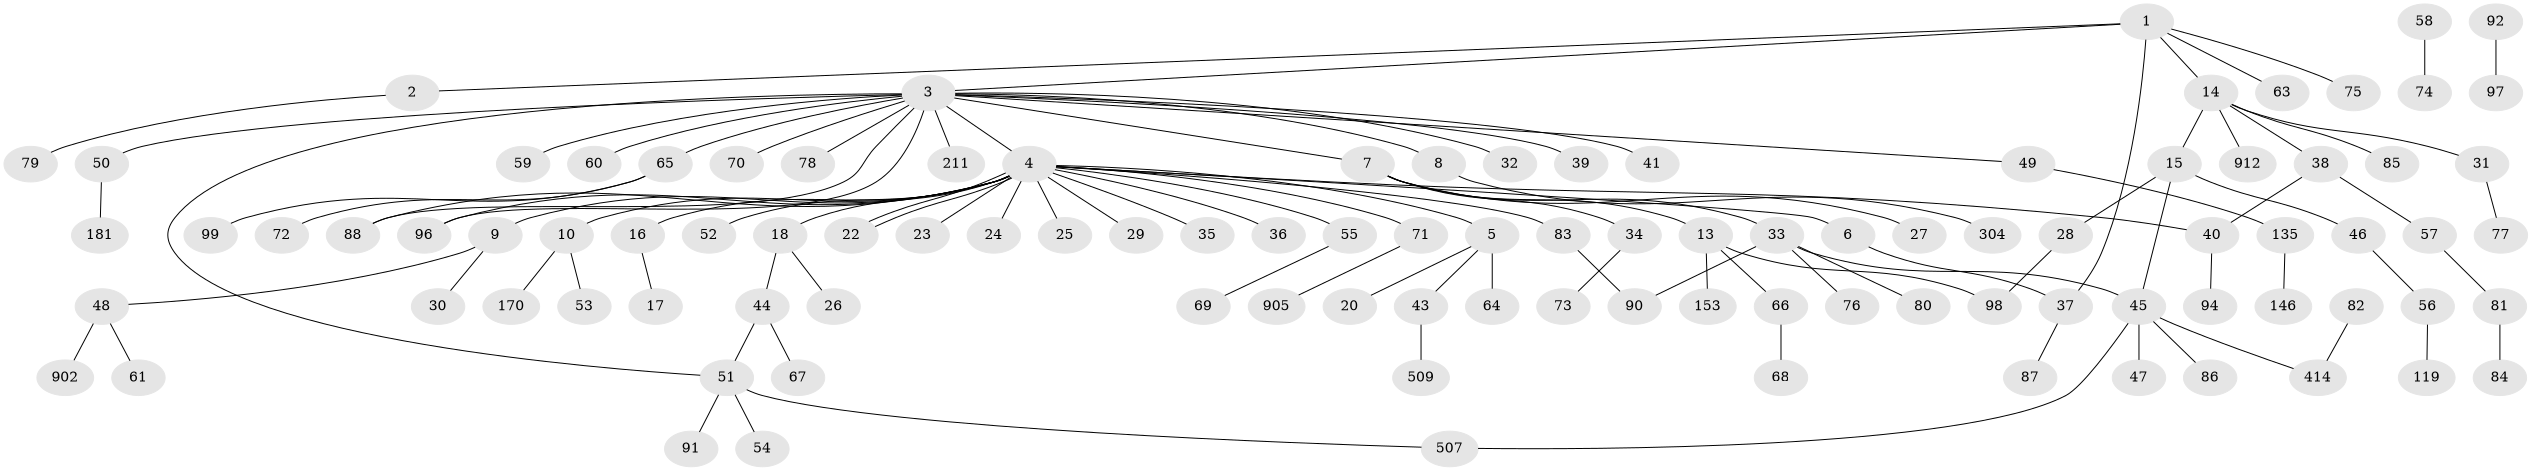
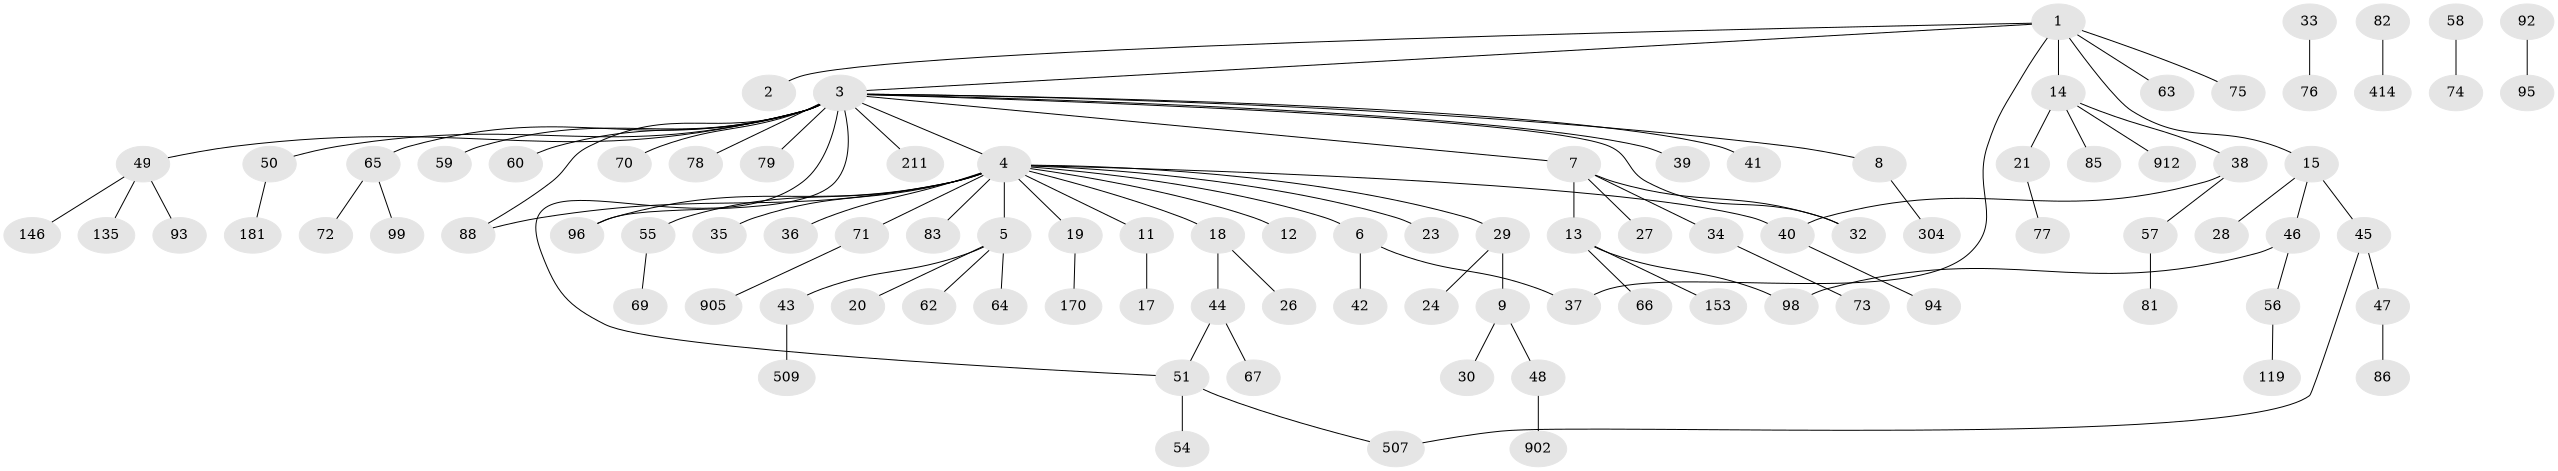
  graph {
    node [color=gray90 style=filled]
    1
    2
    3
    14
    15
    37
    63
    75
    4
    7
    8
    32
    39
    41
    49
    50
    51
    59
    60
    65
    70
    78
    79
    88
    96
    n26 [label=211]
    38
-   21 [label=31]
+   21
    85
    n30 [label=912]
    28
    45
    46
-   87
    5
    6
    9
-   10
-   11 [label=16]
-   12 [label=52]
+   10 [label=19]
+   11
+   12
    18
-   22
    23
    24
-   25
    29
    35
    36
    55
    71
    83
    40
    13
    27
    33
    34
    n57 [label=304]
+   93
    n59 [label=146]
    n60 [label=135]
    n61 [label=181]
    n62 [label=507]
    54
-   91
    99
    72
    20
    43
+   62
    64
+   42
    30
    48
-   53
    n75 [label=170]
    17
    26
    44
    57
    69
    n81 [label=905]
-   90
    n83 [label=509]
    66
    98
    n86 [label=153]
    76
-   80
    73
-   61
    n91 [label=902]
-   68
    77
    47
    n95 [label=414]
    56
    67
    94
    81
    82
    86
    n102 [label=119]
    58
    74
-   84
    92
-   97
+   97 [label=95]
    1 -- 2
    1 -- 3
    1 -- 14
-   14 -- 15
+   1 -- 15
    1 -- 37
    1 -- 63
    1 -- 75
    3 -- 4
    3 -- 7
    3 -- 8
    3 -- 32
    3 -- 39
    3 -- 41
    3 -- 49
    3 -- 50
    3 -- 51
    3 -- 59
    3 -- 60
    3 -- 65
    3 -- 70
    3 -- 78
-   2 -- 79
+   3 -- 79
    3 -- 88
    3 -- 96
    3 -- n26
    14 -- 38
    14 -- 21
    14 -- 85
    14 -- n30
    15 -- 28
    15 -- 45
    15 -- 46
-   37 -- 87
    4 -- 88
    4 -- 96
    4 -- 5
    4 -- 6
-   4 -- 9
+   29 -- 9
    4 -- 10
    4 -- 11
    4 -- 12
    4 -- 18
-   4 -- 22
-   4 -- 22
    4 -- 23
-   4 -- 24
-   4 -- 25
+   29 -- 24
    4 -- 29
    4 -- 35
    4 -- 36
    4 -- 55
    4 -- 71
    4 -- 83
    4 -- 40
    7 -- 13
    7 -- 27
-   7 -- 33
+   7 -- 32
    7 -- 34
    8 -- n57
-   n60 -- n59
+   49 -- 93
+   49 -- n59
    49 -- n60
    50 -- n61
    51 -- n62
    51 -- 54
-   51 -- 91
    65 -- 99
    65 -- 72
    38 -- 40
    38 -- 57
    21 -- 77
    45 -- n62
    45 -- 47
-   45 -- n95
-   28 -- 98
+   46 -- 98
    46 -- 56
    5 -- 20
    5 -- 43
+   5 -- 62
    5 -- 64
    6 -- 37
+   6 -- 42
    9 -- 30
    9 -- 48
-   10 -- 53
    10 -- n75
    11 -- 17
    18 -- 26
    18 -- 44
    55 -- 69
    71 -- n81
-   83 -- 90
    40 -- 94
    13 -- 66
    13 -- 98
    13 -- n86
-   33 -- 45
-   33 -- 90
    33 -- 76
-   33 -- 80
    34 -- 73
    43 -- n83
-   48 -- 61
    48 -- n91
    44 -- 51
    44 -- 67
    57 -- 81
-   66 -- 68
-   45 -- 86
+   47 -- 86
    56 -- n102
-   81 -- 84
    82 -- n95
    58 -- 74
    92 -- 97
  }
